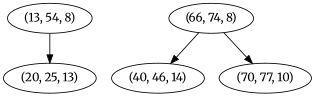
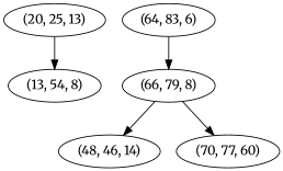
  digraph {
    fontname=Merriweather
    node [fontname=Merriweather]
    edge [fontname=Merriweather]
    "(13, 54, 8)"
    "(20, 25, 13)"
-   "(66, 79, 8)" [label="(66, 74, 8)"]
-   "(40, 46, 14)"
-   "(70, 77, 10)"
-   "(13, 54, 8)" -> "(20, 25, 13)"
+   "(64, 83, 6)"
+   "(66, 79, 8)"
+   "(40, 46, 14)" [label="(48, 46, 14)"]
+   "(70, 77, 10)" [label="(70, 77, 60)"]
+   "(20, 25, 13)" -> "(13, 54, 8)"
+   "(64, 83, 6)" -> "(66, 79, 8)"
    "(66, 79, 8)" -> "(40, 46, 14)"
    "(66, 79, 8)" -> "(70, 77, 10)"
  }
